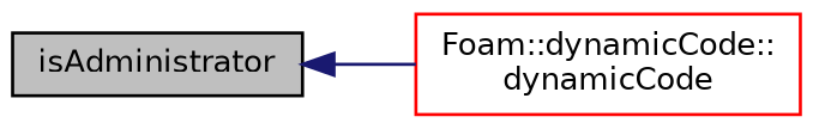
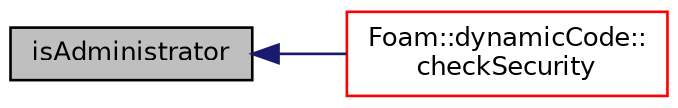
  digraph {
    rankdir=LR
    node [fontname=Helvetica fontsize=10 shape=record]
    n1 [color=black fillcolor=grey75 fontcolor=black height=0.2 label=isAdministrator style=filled width=0.4]
-   n2 [color=red height=0.2 label="Foam::dynamicCode::\ldynamicCode" width=0.4]
+   n2 [color=red height=0.2 label="Foam::dynamicCode::\lcheckSecurity" width=0.4]
    n1 -> n2 [color=midnightblue dir=back fontname=Helvetica fontsize=10 labelfontname=Helvetica labelfontsize=10 style=solid]
  }
